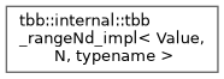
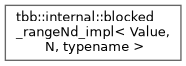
  digraph {
    rankdir=LR
-   n1 [color=grey40 fillcolor=white fontname=Helvetica fontsize=10 height=0.2 label="tbb::internal::tbb\l_rangeNd_impl\< Value,\l N, typename \>" shape=box style=filled width=0.4]
+   n1 [color=grey40 fillcolor=white fontname=Helvetica fontsize=10 height=0.2 label="tbb::internal::blocked\l_rangeNd_impl\< Value,\l N, typename \>" shape=box style=filled width=0.4]
  }
